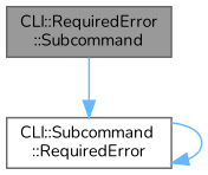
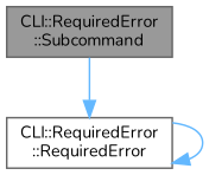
  digraph {
    rankdir=TB
    fontname=Nunito
    node [fontname=Nunito fontsize=10 shape=box style=filled]
    edge [color=steelblue1 fontname=Nunito fontsize=10 labelfontname=Helvetica labelfontsize=10 style=solid]
    n1 [color=gray40 fillcolor=grey60 fontcolor=black height=0.2 label="CLI::RequiredError\l::Subcommand" width=0.4]
-   n2 [color=grey40 fillcolor=white height=0.2 label="CLI::Subcommand\l::RequiredError" width=0.4]
+   n2 [color=grey40 fillcolor=white height=0.2 label="CLI::RequiredError\l::RequiredError" width=0.4]
    n1 -> n2
    n2 -> n2
  }
